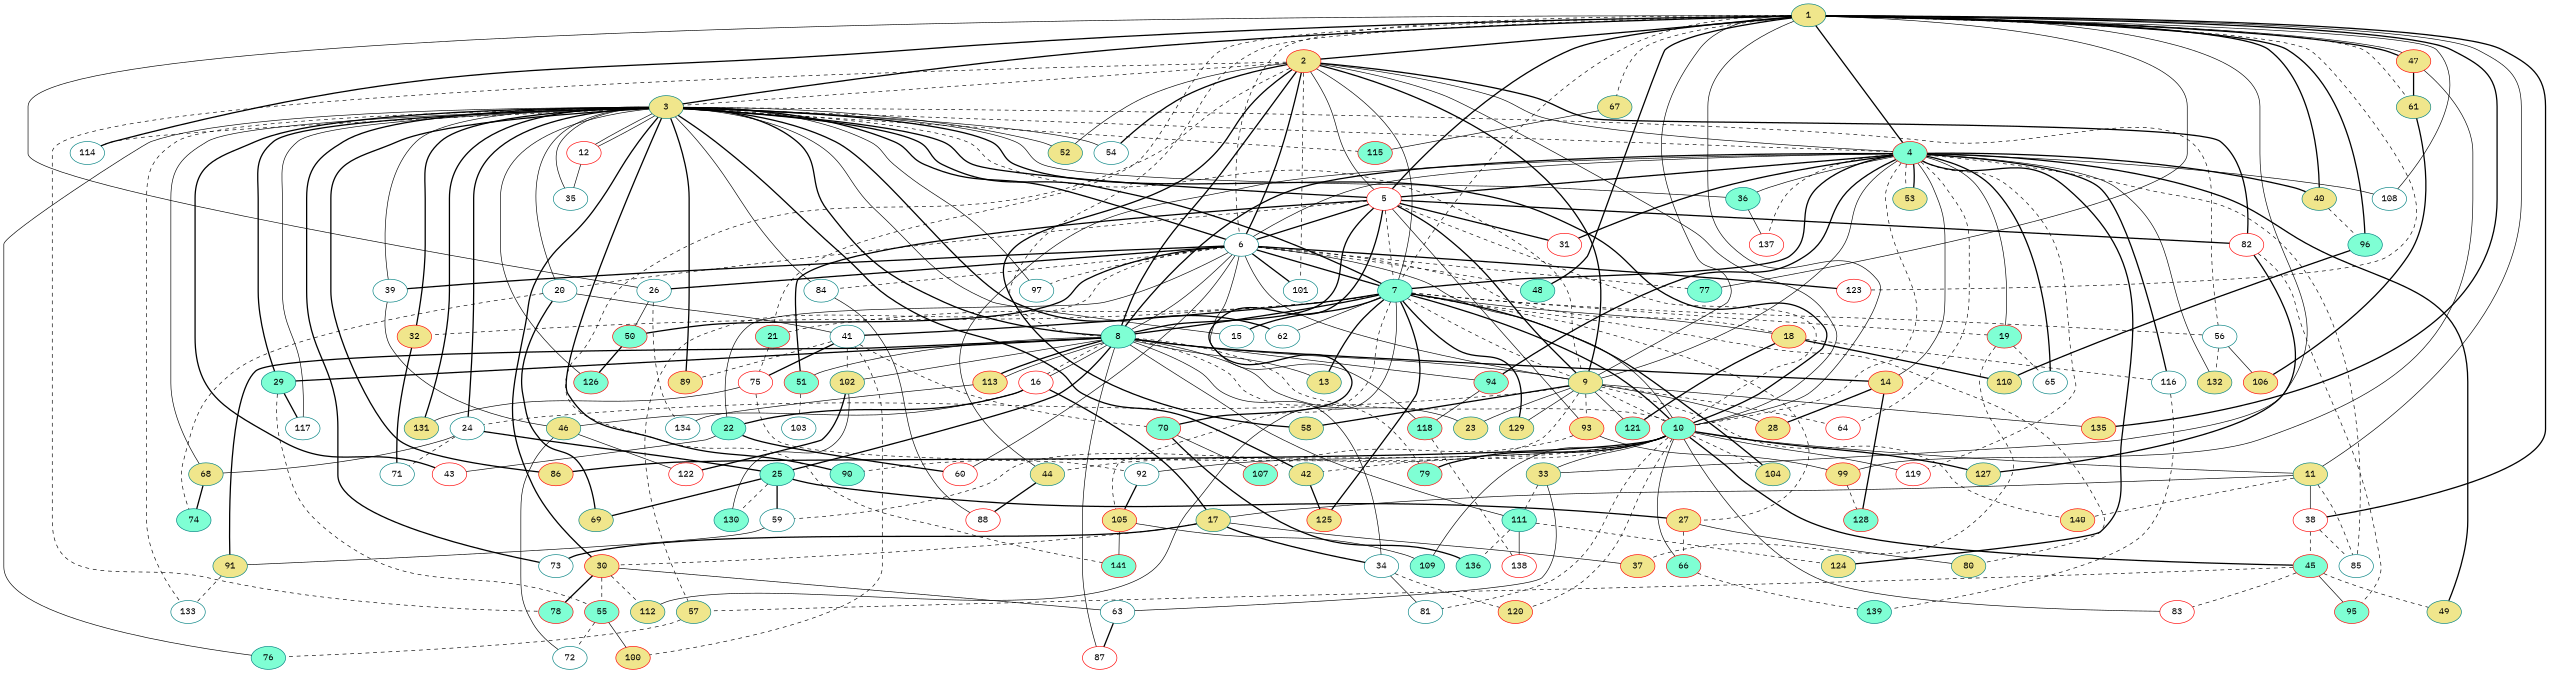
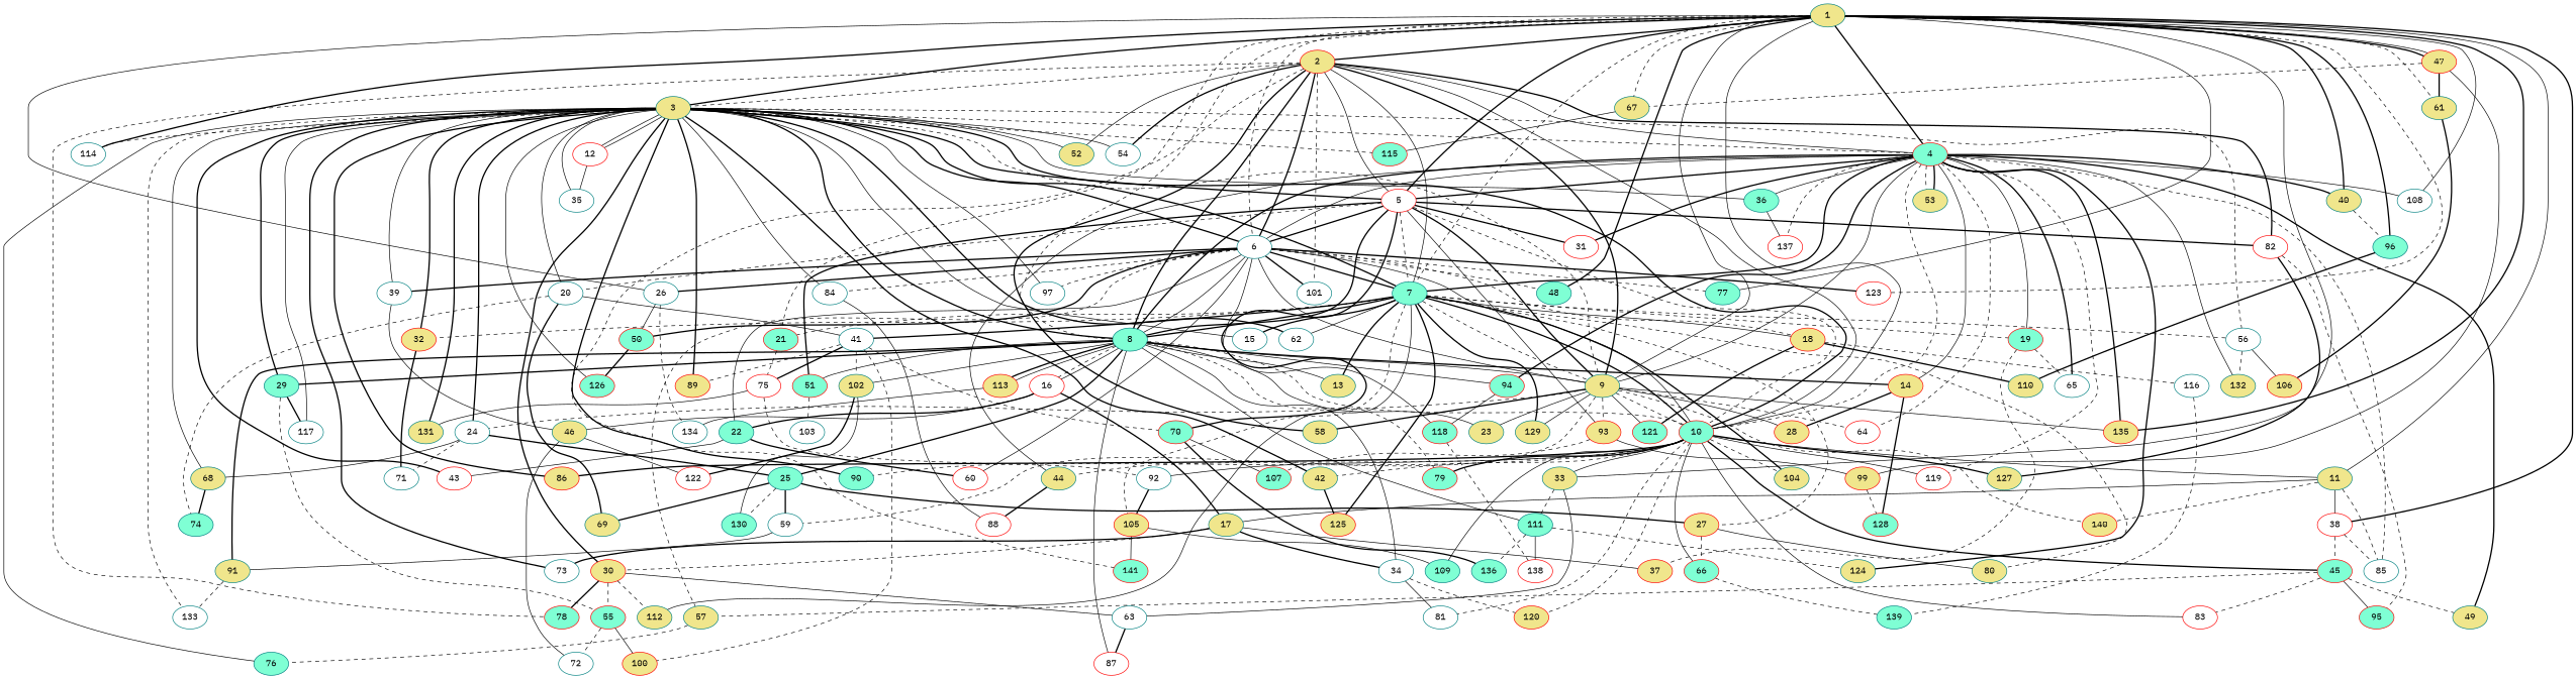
  graph {
    fontname="IBM Plex Mono"
    node [color=teal fillcolor=khaki fontname="IBM Plex Mono" style=filled]
    edge [fontname="IBM Plex Mono" style=bold]
    2 [color=red]
    1
    3
    4 [color=red fillcolor=aquamarine]
    5 [color=red fillcolor=white]
    6 [fillcolor=white]
    7 [fillcolor=aquamarine]
    8 [fillcolor=aquamarine]
    9
    10 [color=red fillcolor=aquamarine]
    11
    21 [color=red fillcolor=aquamarine]
    26 [fillcolor=white]
    33
    38 [color=red fillcolor=white]
    40
    47 [color=red]
    48 [fillcolor=aquamarine]
    61
    67
    77 [fillcolor=aquamarine]
    96 [fillcolor=aquamarine]
    108 [fillcolor=white]
    114 [fillcolor=white]
    123 [color=red fillcolor=white]
    135 [color=red]
    52
    54 [fillcolor=white]
    58
    78 [color=red fillcolor=aquamarine]
    82 [color=red fillcolor=white]
    101 [fillcolor=white]
    141 [color=red fillcolor=aquamarine]
    12 [color=red fillcolor=white]
    15 [fillcolor=white]
    20 [fillcolor=white]
    24 [fillcolor=white]
    29 [fillcolor=aquamarine]
    30 [color=red]
    32 [color=red]
    35 [fillcolor=white]
    36 [fillcolor=aquamarine]
    39 [fillcolor=white]
    42
    43 [color=red fillcolor=white]
    56 [fillcolor=white]
    62 [fillcolor=white]
    68
    73 [fillcolor=white]
    76 [fillcolor=aquamarine]
    84 [fillcolor=white]
    86 [color=red]
    89 [color=red]
    90 [fillcolor=aquamarine]
    97 [fillcolor=white]
    115 [color=red fillcolor=aquamarine]
    117 [fillcolor=white]
    126 [color=red fillcolor=aquamarine]
    131
    133 [fillcolor=white]
    14 [color=red]
    19 [color=red fillcolor=aquamarine]
    31 [color=red fillcolor=white]
    44
    49
    53
    64 [color=red fillcolor=white]
    65 [fillcolor=white]
    85 [fillcolor=white]
    94 [color=red fillcolor=aquamarine]
    116 [fillcolor=white]
    119 [color=red fillcolor=white]
    124
    132
    137 [color=red fillcolor=white]
    51 [color=red fillcolor=aquamarine]
    70 [color=red fillcolor=aquamarine]
    93 [color=red]
    18 [color=red]
    22 [fillcolor=aquamarine]
    50 [color=red fillcolor=aquamarine]
    57
    60 [color=red fillcolor=white]
    118 [color=red fillcolor=aquamarine]
    13
    27 [color=red]
    41 [fillcolor=white]
    80
    104
    105 [color=red]
    112
    125 [color=red]
    129
    16 [color=red fillcolor=white]
    23
    25 [fillcolor=aquamarine]
    34 [fillcolor=white]
    79 [color=red fillcolor=aquamarine]
    87 [color=red fillcolor=white]
    91
    102
    111 [fillcolor=aquamarine]
    113 [color=red]
    121 [color=red fillcolor=aquamarine]
    28 [color=red]
    59 [fillcolor=white]
    140 [color=red]
    45 [color=red fillcolor=aquamarine]
    66 [color=red fillcolor=aquamarine]
    81 [fillcolor=white]
    83 [color=red fillcolor=white]
    92 [fillcolor=white]
    109 [fillcolor=aquamarine]
    120 [color=red]
    127
    17
    75 [color=red fillcolor=white]
    134 [fillcolor=white]
    63 [fillcolor=white]
    99 [color=red]
    106 [color=red]
    110
    95 [color=red fillcolor=aquamarine]
    69
    74 [fillcolor=aquamarine]
    71 [fillcolor=white]
    55 [color=red fillcolor=aquamarine]
    46
    88 [color=red fillcolor=white]
    128 [color=red fillcolor=aquamarine]
    37 [color=red]
    139 [fillcolor=aquamarine]
    103 [fillcolor=white]
    107 [color=red fillcolor=aquamarine]
    136 [fillcolor=aquamarine]
    138 [color=red fillcolor=white]
    100 [color=red]
    130 [fillcolor=aquamarine]
    122 [color=red fillcolor=white]
    72 [fillcolor=white]
    2 -- 3 [style=dashed]
    2 -- 4 [style=solid]
    2 -- 5 [style=solid]
    2 -- 6
    2 -- 7 [style=solid]
    2 -- 8
    2 -- 9
    2 -- 10 [style=solid]
    2 -- 52 [style=solid]
    2 -- 54
    2 -- 58
    2 -- 78 [style=dashed]
    2 -- 82
    2 -- 101 [style=dashed]
    2 -- 141 [style=dashed]
    1 -- 2
    1 -- 3
    1 -- 4
    1 -- 5
    1 -- 6 [style=dashed]
    1 -- 7 [style=dashed]
    1 -- 8 [style=dashed]
    1 -- 9 [style=solid]
    1 -- 10 [style=solid]
    1 -- 11 [style=solid]
    1 -- 21 [style=dashed]
    1 -- 26 [style=solid]
    1 -- 33 [style=solid]
    1 -- 38
    1 -- 40
    1 -- 47
    1 -- 47 [style=solid]
    1 -- 48
    1 -- 61 [style=dashed]
    1 -- 67 [style=dashed]
    1 -- 77 [style=solid]
    1 -- 96
    1 -- 108 [style=solid]
    1 -- 114
    1 -- 123 [style=dashed]
    1 -- 135
    3 -- 4 [style=dashed]
    3 -- 5
    3 -- 6
    3 -- 7
    3 -- 8
    3 -- 9 [style=dashed]
    3 -- 10
    3 -- 114 [style=dashed]
    3 -- 52 [style=solid]
    3 -- 54 [style=solid]
    3 -- 12 [style=solid]
    3 -- 12 [style=solid]
    3 -- 15 [style=solid]
    3 -- 20 [style=solid]
    3 -- 24
    3 -- 29
    3 -- 30
    3 -- 32
    3 -- 35 [style=solid]
    3 -- 36 [style=solid]
    3 -- 39 [style=solid]
    3 -- 42
    3 -- 43
    3 -- 56 [style=dashed]
    3 -- 62
    3 -- 68 [style=solid]
    3 -- 73
    3 -- 76 [style=solid]
    3 -- 84 [style=solid]
    3 -- 86
    3 -- 89
    3 -- 90
    3 -- 97 [style=solid]
    3 -- 115 [style=dashed]
    3 -- 117 [style=solid]
    3 -- 126 [style=solid]
    3 -- 131
    3 -- 133 [style=dashed]
    4 -- 5
    4 -- 6 [style=solid]
    4 -- 7
    4 -- 8
    4 -- 9 [style=solid]
    4 -- 10 [style=dashed]
    4 -- 40
    4 -- 108 [style=solid]
    4 -- 36 [style=solid]
    4 -- 14 [style=solid]
    4 -- 19 [style=solid]
    4 -- 31
    4 -- 44 [style=solid]
    4 -- 49
    4 -- 53 [style=dashed]
    4 -- 53
    4 -- 64 [style=dashed]
    4 -- 65
    4 -- 85 [style=dashed]
    4 -- 94
-   4 -- 116
+   4 -- 135
    4 -- 119 [style=dashed]
    4 -- 124
    4 -- 132 [style=solid]
    4 -- 137 [style=dashed]
    5 -- 6
    5 -- 7 [style=dashed]
    5 -- 8
    5 -- 9
    5 -- 10 [style=dashed]
    5 -- 82
    5 -- 20 [style=dashed]
    5 -- 31
    5 -- 51
    5 -- 70
    5 -- 93 [style=solid]
    6 -- 7
    6 -- 8 [style=solid]
    6 -- 9 [style=solid]
    6 -- 10 [style=solid]
    6 -- 26
    6 -- 48 [style=dashed]
    6 -- 77 [style=dashed]
    6 -- 123
    6 -- 101
    6 -- 39
    6 -- 84 [style=dashed]
    6 -- 97 [style=dashed]
    6 -- 18 [style=dashed]
    6 -- 22 [style=solid]
    6 -- 50
    6 -- 57 [style=dashed]
    6 -- 60 [style=solid]
    6 -- 118 [style=solid]
    7 -- 8
    7 -- 9 [style=dashed]
    7 -- 10
    7 -- 21 [style=dashed]
    7 -- 15
    7 -- 32 [style=dashed]
    7 -- 56 [style=dashed]
    7 -- 62 [style=solid]
    7 -- 19 [style=dashed]
    7 -- 18 [style=solid]
    7 -- 13
    7 -- 27 [style=dashed]
    7 -- 41
    7 -- 80 [style=dashed]
    7 -- 104
    7 -- 105 [style=dashed]
    7 -- 112 [style=solid]
    7 -- 125
    7 -- 129
    8 -- 9 [style=solid]
    8 -- 10 [style=dashed]
    8 -- 29
    8 -- 14
    8 -- 94 [style=solid]
    8 -- 51 [style=solid]
    8 -- 13 [style=solid]
    8 -- 16 [style=dashed]
    8 -- 16 [style=solid]
    8 -- 23 [style=solid]
    8 -- 25
    8 -- 34 [style=solid]
    8 -- 79 [style=dashed]
    8 -- 87 [style=solid]
    8 -- 91
    8 -- 102 [style=solid]
    8 -- 111 [style=solid]
    8 -- 113
    8 -- 113 [style=solid]
    9 -- 10 [style=dashed]
    9 -- 135 [style=solid]
    9 -- 58
    9 -- 24 [style=dashed]
    9 -- 64 [style=dashed]
    9 -- 93 [style=dashed]
    9 -- 129 [style=solid]
    9 -- 23 [style=solid]
    9 -- 121 [style=solid]
    9 -- 28 [style=solid]
    9 -- 59 [style=dashed]
    9 -- 140 [style=dashed]
    10 -- 11 [style=solid]
    10 -- 33 [style=solid]
    10 -- 42 [style=dashed]
    10 -- 86
    10 -- 90 [style=dashed]
    10 -- 44 [style=dashed]
    10 -- 119 [style=solid]
    10 -- 104 [style=dashed]
    10 -- 79
    10 -- 45
    10 -- 66 [style=solid]
    10 -- 81 [style=dashed]
    10 -- 83 [style=solid]
    10 -- 92 [style=solid]
    10 -- 109 [style=solid]
    10 -- 120 [style=dashed]
    10 -- 127
    11 -- 38 [style=solid]
    11 -- 85 [style=dashed]
    11 -- 140 [style=dashed]
    11 -- 17 [style=solid]
    21 -- 75 [style=dashed]
    26 -- 50 [style=solid]
    26 -- 134 [style=dashed]
    33 -- 111 [style=dashed]
    33 -- 63 [style=solid]
    38 -- 85 [style=dashed]
    38 -- 45 [style=dashed]
    40 -- 96 [style=dashed]
    47 -- 61
+   47 -- 67 [style=dashed]
    47 -- 99 [style=solid]
    61 -- 106
    67 -- 115 [style=solid]
    96 -- 110
    82 -- 127
    82 -- 95 [style=dashed]
    12 -- 35 [style=solid]
    20 -- 41 [style=solid]
    20 -- 69
    20 -- 74 [style=dashed]
    24 -- 68 [style=solid]
    24 -- 25
    24 -- 71 [style=dashed]
    29 -- 117
    29 -- 55 [style=dashed]
    30 -- 78
    30 -- 112 [style=dashed]
    30 -- 63 [style=solid]
    30 -- 55 [style=dashed]
    32 -- 71
    36 -- 137 [style=solid]
    39 -- 46 [style=solid]
    42 -- 125
    56 -- 132 [style=dashed]
    56 -- 106 [style=solid]
    68 -- 74
    84 -- 88 [style=solid]
    14 -- 28
    14 -- 128
    19 -- 65 [style=dashed]
    19 -- 37 [style=dashed]
    44 -- 88
    94 -- 118 [style=solid]
    116 -- 139 [style=dashed]
    51 -- 103 [style=dashed]
    70 -- 107 [style=solid]
    70 -- 136
    93 -- 99 [style=solid]
    93 -- 107 [style=dashed]
    18 -- 116 [style=dashed]
    18 -- 121
    18 -- 110
    22 -- 43 [style=solid]
    22 -- 60
    50 -- 126
    57 -- 76 [style=dashed]
    118 -- 138 [style=dashed]
    27 -- 80 [style=solid]
    27 -- 66 [style=dashed]
    41 -- 89 [style=dashed]
    41 -- 70 [style=dashed]
    41 -- 102 [style=dashed]
    41 -- 75
    41 -- 100 [style=dashed]
    105 -- 141 [style=solid]
    105 -- 109 [style=solid]
    16 -- 22
    16 -- 17
    16 -- 46 [style=solid]
    25 -- 27
    25 -- 59
    25 -- 69
    25 -- 130 [style=dashed]
    34 -- 81 [style=solid]
    34 -- 120 [style=dashed]
    91 -- 133 [style=dashed]
    102 -- 130 [style=solid]
    102 -- 122
    111 -- 124 [style=dashed]
    111 -- 136 [style=dashed]
    111 -- 138 [style=solid]
    113 -- 134 [style=solid]
    59 -- 91 [style=solid]
    45 -- 49 [style=dashed]
    45 -- 57 [style=dashed]
    45 -- 83 [style=dashed]
    45 -- 95 [style=solid]
    66 -- 139 [style=dashed]
    92 -- 105
    17 -- 30 [style=dashed]
    17 -- 73
    17 -- 34
    17 -- 37 [style=solid]
    75 -- 131 [style=solid]
    75 -- 92 [style=dashed]
    63 -- 87
    99 -- 128 [style=dashed]
    55 -- 100 [style=solid]
    55 -- 72 [style=dashed]
    46 -- 122 [style=solid]
    46 -- 72 [style=solid]
  }
